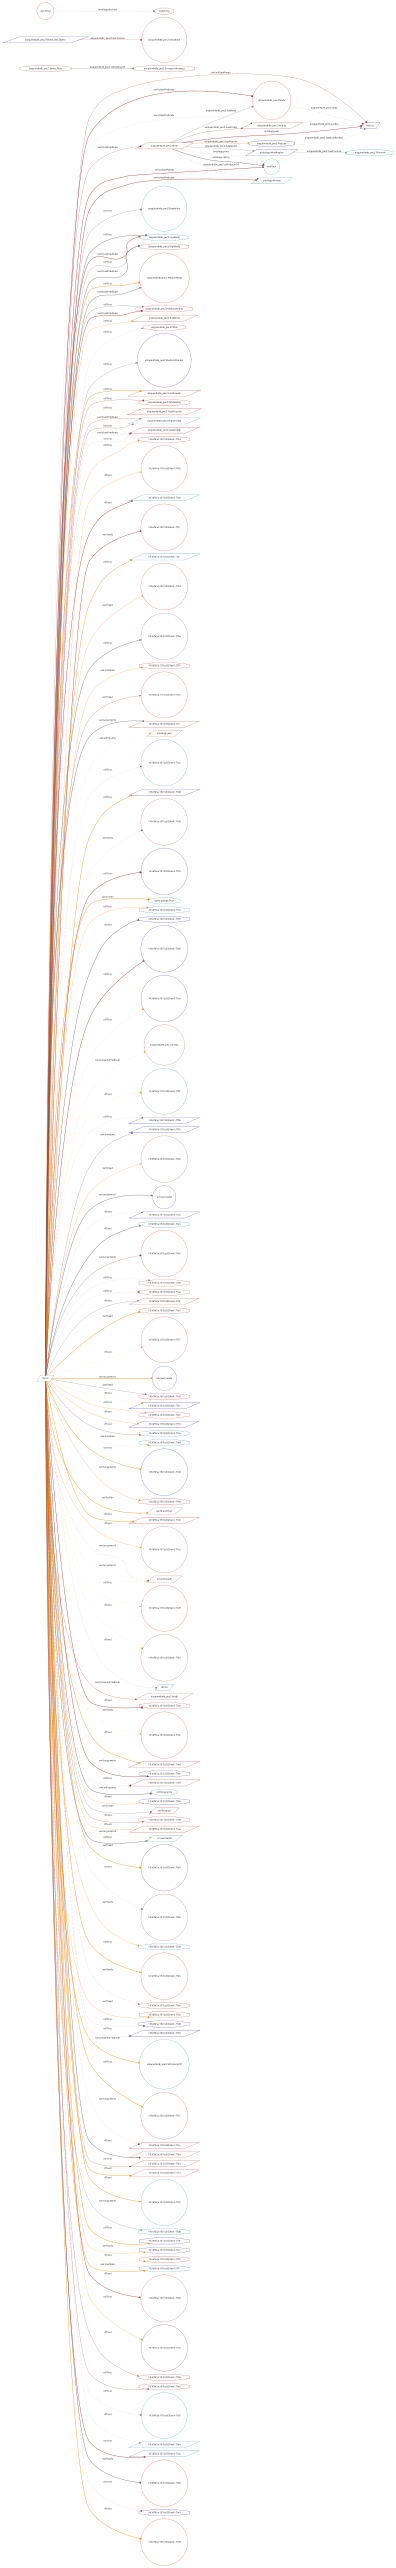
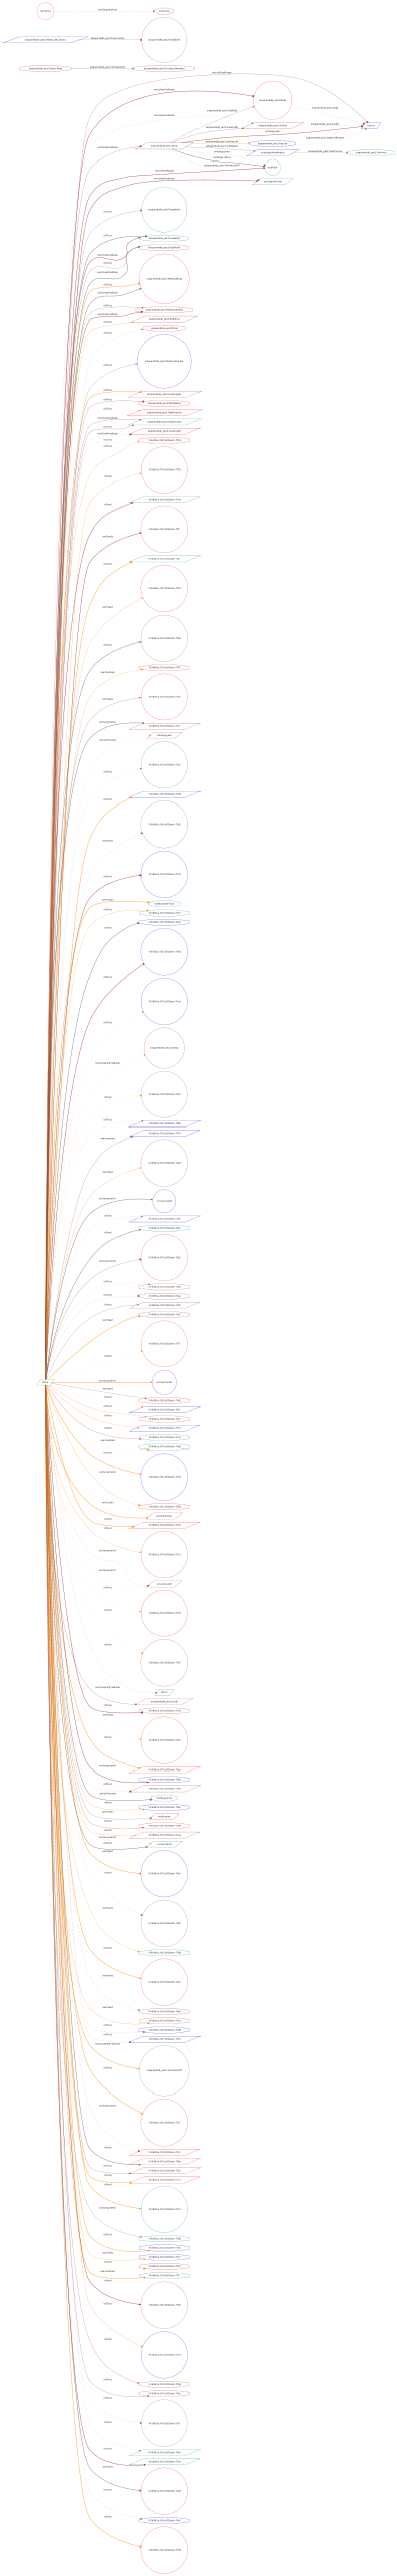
  digraph {
    fontname=Ubuntu
    rankdir=LR
    node [color=red fontname=Ubuntu shape=octagon]
    edge [arrowhead=dot color=darkorange fontname=Ubuntu style=bold]
    "aizquierdode_pec2:Acidity" [color=brown shape=parallelogram]
    "xsd:int" [color=blue shape=parallelogram]
    "aizquierdode_pec2:Wine" [color=brown shape=parallelogram]
    "ontology:Winery" [color=teal shape=parallelogram]
    "aizquierdode_pec2:Body" [shape=circle]
    "aizquierdode_pec2:Popular" [color=blue]
    "ontology:WineRegion" [color=blue shape=parallelogram]
    "xsd:float" [color=teal shape=circle]
    "aizquierdode_pec2:Province" [color=teal]
    "aizquierdode_pec2:Santa_Rosa" [color=brown]
    "aizquierdode_pec2:Enrique_Mendoza" [color=brown]
    NULL [color=teal shape=parallelogram]
    "aizquierdode_pec2:RoseWine" [color=teal shape=circle]
    "aizquierdode_pec2:LowBody" [color=teal]
    "aizquierdode_pec2:HighBody" [color=brown]
    "aizquierdode_pec2:MediumBody" [shape=circle]
    "aizquierdode_pec2:MediumAcidity"
    "aizquierdode_pec2:RedWine" [color=brown shape=parallelogram]
    "aizquierdode_pec2:Other"
    "aizquierdode_pec2:MediumPopular" [color=blue shape=circle]
    "aizquierdode_pec2:LowPopular" [color=brown shape=parallelogram]
    "aizquierdode_pec2:WhiteWine"
    "aizquierdode_pec2:HighPopular" [shape=parallelogram]
    "aizquierdode_pec2:HighAcidity" [color=teal shape=parallelogram]
    "aizquierdode_pec2:LowAcidity" [shape=parallelogram]
    "-1436f65a:187cd320ec4:-7fb3"
    "-1436f65a:187cd320ec4:-7ff8" [shape=circle]
    "-1436f65a:187cd320ec4:-7fea" [color=teal shape=parallelogram]
    "-1436f65a:187cd320ec4:-7fb1" [shape=circle]
    "-1436f65a:187cd320ec4:-7fa1" [color=teal shape=parallelogram]
    "-1436f65a:187cd320ec4:-7fb4" [shape=circle]
    "-1436f65a:187cd320ec4:-7fbe" [color=brown shape=circle]
    "-1436f65a:187cd320ec4:-7ff5"
    "-1436f65a:187cd320ec4:-7fbf" [shape=circle]
    "-1436f65a:187cd320ec4:-7fc1" [color=brown shape=parallelogram]
    "ontology:year" [color=brown shape=parallelogram]
    "-1436f65a:187cd320ec4:-7fac" [color=teal shape=circle]
    "-1436f65a:187cd320ec4:-7fd6" [color=blue shape=parallelogram]
    "-1436f65a:187cd320ec4:-7fd2" [color=brown shape=circle]
    "-1436f65a:187cd320ec4:-7fc9" [color=blue shape=circle]
    "swrlb:greaterThan" [color=teal]
    "-1436f65a:187cd320ec4:-7fc2" [color=teal]
    "-1436f65a:187cd320ec4:-7fd7" [color=blue]
    "-1436f65a:187cd320ec4:-7fb0" [color=blue shape=circle]
    "-1436f65a:187cd320ec4:-7fcd" [color=blue shape=circle]
    "aizquierdode_pec2:acidity" [color=brown shape=circle]
    "-1436f65a:187cd320ec4:-7fef" [color=teal shape=circle]
    "-1436f65a:187cd320ec4:-7fbb" [color=blue shape=parallelogram]
    "-1436f65a:187cd320ec4:-7ff9" [color=blue shape=parallelogram]
    "-1436f65a:187cd320ec4:-7fe0" [color=brown shape=circle]
    "urn:swrl:var#t" [color=blue shape=circle]
    "-1436f65a:187cd320ec4:-7fec" [color=blue shape=parallelogram]
    "-1436f65a:187cd320ec4:-7fe4" [color=teal]
    "-1436f65a:187cd320ec4:-7fe2" [shape=circle]
    "-1436f65a:187cd320ec4:-7fa8" [color=brown]
    "-1436f65a:187cd320ec4:-7fae" [color=brown]
    "-1436f65a:187cd320ec4:-7faf" [color=brown shape=parallelogram]
    "-1436f65a:187cd320ec4:-7fa2" [color=brown]
    "-1436f65a:187cd320ec4:-7ff7" [shape=circle]
    "urn:swrl:var#w" [color=blue shape=circle]
    "-1436f65a:187cd320ec4:-7fd5"
    "-1436f65a:187cd320ec4:-7fe1" [color=blue shape=parallelogram]
    "-1436f65a:187cd320ec4:-7fe7"
    "-1436f65a:187cd320ec4:-7ff4" [color=blue shape=parallelogram]
    "-1436f65a:187cd320ec4:-7fce" [color=teal]
    "-1436f65a:187cd320ec4:-7fed" [color=teal]
    "-1436f65a:187cd320ec4:-7fd4" [color=blue shape=circle]
    "-1436f65a:187cd320ec4:-7fb8"
    "swrlb:lessThan" [color=brown shape=parallelogram]
    "-1436f65a:187cd320ec4:-7fcb" [shape=parallelogram]
    "-1436f65a:187cd320ec4:-7fc3" [color=brown shape=circle]
    "urn:swrl:var#i" [color=brown shape=parallelogram]
    "-1436f65a:187cd320ec4:-7fdf" [shape=circle]
    "-1436f65a:187cd320ec4:-7fb7" [color=brown shape=circle]
    "rdf:nil" [color=teal shape=parallelogram]
    "aizquierdode_pec2:body" [color=brown shape=parallelogram]
    "-1436f65a:187cd320ec4:-7fc0"
    "-1436f65a:187cd320ec4:-7fbc" [shape=circle]
    "-1436f65a:187cd320ec4:-7fad" [shape=parallelogram]
    "-1436f65a:187cd320ec4:-7fab" [color=blue]
    "-1436f65a:187cd320ec4:-7fb9" [color=brown shape=parallelogram]
    "ontology:price" [color=teal]
    "-1436f65a:187cd320ec4:-7fe6" [color=blue]
    "swrlb:equal" [shape=parallelogram]
    "-1436f65a:187cd320ec4:-7fd0"
    "-1436f65a:187cd320ec4:-7faa" [color=brown shape=parallelogram]
    "urn:swrl:var#s" [color=teal shape=parallelogram]
    "-1436f65a:187cd320ec4:-7fa9" [color=blue shape=circle]
    "-1436f65a:187cd320ec4:-7feb" [color=brown shape=circle]
    "-1436f65a:187cd320ec4:-7fdd" [color=teal]
    "-1436f65a:187cd320ec4:-7fe5" [shape=circle]
    "-1436f65a:187cd320ec4:-7fa6" [color=brown]
    "-1436f65a:187cd320ec4:-7fca" [color=brown]
    "-1436f65a:187cd320ec4:-7fd8" [color=blue]
    "-1436f65a:187cd320ec4:-7fb5" [color=blue shape=parallelogram]
    "aizquierdode_pec2:isProducerOf" [color=teal shape=circle]
    "-1436f65a:187cd320ec4:-7fd1" [shape=circle]
    "-1436f65a:187cd320ec4:-7fcc" [shape=parallelogram]
    n99 [label="-1436f65a:187cd220ec4:-7fba" shape=parallelogram]
    "-1436f65a:187cd320ec4:-7fa3" [color=brown shape=parallelogram]
    "-1436f65a:187cd320ec4:-7ff3" [shape=parallelogram]
    "-1436f65a:187cd320ec4:-7fc5" [color=teal shape=circle]
    "-1436f65a:187cd320ec4:-7fdb" [color=teal]
    "-1436f65a:187cd320ec4:-7fdc" [color=blue]
    "-1436f65a:187cd320ec4:-7fc7" [color=blue]
    "-1436f65a:187cd320ec4:-7ff0"
    "-1436f65a:187cd320ec4:-7ff1" [color=teal]
    "-1436f65a:187cd320ec4:-7fb6" [color=brown shape=circle]
    "-1436f65a:187cd320ec4:-7fc4" [color=blue shape=circle]
    "-1436f65a:187cd320ec4:-7fda" [color=brown]
    "-1436f65a:187cd320ec4:-7fa5" [color=brown]
    "-1436f65a:187cd320ec4:-7fcf" [color=teal shape=circle]
    "-1436f65a:187cd320ec4:-7fa4" [color=teal shape=parallelogram]
    "-1436f65a:187cd320ec4:-7fc6" [color=teal shape=parallelogram]
    "-1436f65a:187cd320ec4:-7fe8" [shape=circle]
    "-1436f65a:187cd320ec4:-7fe3" [color=blue]
    "-1436f65a:187cd320ec4:-7fd9" [shape=circle]
    "aizquierdode_pec2:Ribera_del_Duero" [color=blue shape=parallelogram]
    "aizquierdode_pec2:Valladolid" [color=brown shape=circle]
    "owl:Thing" [shape=circle]
    "xsd:string" [color=brown]
    "aizquierdode_pec2:Acidity" -> "xsd:int" [arrowhead=normal color=gray40 label="aizquierdode_pec2:acidity" style=dotted]
    "aizquierdode_pec2:Wine" -> "aizquierdode_pec2:Acidity" [arrowhead=normal color=brown label="aizquierdode_pec2:hasAcidity" style=solid]
    "aizquierdode_pec2:Wine" -> "xsd:int" [color=brown label="ontology:year"]
    "aizquierdode_pec2:Wine" -> "ontology:Winery" [color=brown label="aizquierdode_pec2:isProducerOf" style=dotted]
    "aizquierdode_pec2:Wine" -> "aizquierdode_pec2:Body" [arrowhead=normal color=gray40 label="aizquierdode_pec2:hasBody" style=solid]
    "aizquierdode_pec2:Wine" -> "aizquierdode_pec2:Popular" [label="aizquierdode_pec2:hasPopular" style=solid]
    "aizquierdode_pec2:Wine" -> "ontology:WineRegion" [arrowhead=normal color=gray40 label="aizquierdode_pec2:hasRegion" style=solid]
    "aizquierdode_pec2:Wine" -> "xsd:float" [arrowhead=normal color=gray40 label="ontology:rating"]
    "aizquierdode_pec2:Wine" -> "xsd:float" [color=brown label="ontology:price" style=dotted]
    "aizquierdode_pec2:Body" -> "xsd:int" [arrowhead=box color=brown label="aizquierdode_pec2:body" style=dotted]
    "aizquierdode_pec2:Popular" -> "xsd:int" [color=gray40 label="aizquierdode_pec2:hasNumReviews" style=dotted]
    "ontology:WineRegion" -> "aizquierdode_pec2:Province" [color=gray40 label="aizquierdode_pec2:hasProvince" style=solid]
    "aizquierdode_pec2:Santa_Rosa" -> "aizquierdode_pec2:Enrique_Mendoza" [color=gray40 label="aizquierdode_pec2:isProducerOf" style=solid]
    NULL -> "aizquierdode_pec2:Acidity" [color=gray40 label="swrl:classPredicate" style=dotted]
    NULL -> "xsd:int" [arrowhead=box color=brown label="owl:onDataRange" style=solid]
    NULL -> "aizquierdode_pec2:Wine" [arrowhead=box color=brown label="swrl:classPredicate" style=solid]
    NULL -> "ontology:Winery" [color=brown label="swrl:classPredicate"]
    NULL -> "aizquierdode_pec2:Body" [arrowhead=box color=brown label="swrl:classPredicate"]
    NULL -> "xsd:float" [color=brown label="owl:onDataRange"]
    NULL -> "aizquierdode_pec2:RoseWine" [arrowhead=box color=gray40 label="rdf:first" style=solid]
    NULL -> "aizquierdode_pec2:LowBody" [arrowhead=normal color=brown label="swrl:classPredicate"]
    NULL -> "aizquierdode_pec2:LowBody" [arrowhead=box color=gray40 label="rdf:first"]
    NULL -> "aizquierdode_pec2:HighBody" [arrowhead=normal color=gray40 label="swrl:classPredicate"]
    NULL -> "aizquierdode_pec2:HighBody" [arrowhead=normal color=gray40 label="rdf:first" style=solid]
    NULL -> "aizquierdode_pec2:MediumBody" [arrowhead=normal color=gray40 label="swrl:classPredicate"]
    NULL -> "aizquierdode_pec2:MediumBody" [arrowhead=box label="rdf:first"]
    NULL -> "aizquierdode_pec2:MediumAcidity" [arrowhead=box color=brown label="swrl:classPredicate"]
    NULL -> "aizquierdode_pec2:MediumAcidity" [color=gray40 label="rdf:first" style=solid]
    NULL -> "aizquierdode_pec2:RedWine" [arrowhead=normal label="rdf:first" style=solid]
    NULL -> "aizquierdode_pec2:Other" [arrowhead=normal color=gray40 label="rdf:first" style=dotted]
    NULL -> "aizquierdode_pec2:MediumPopular" [arrowhead=normal color=gray40 label="rdf:first" style=solid]
    NULL -> "aizquierdode_pec2:LowPopular" [arrowhead=box label="rdf:first"]
    NULL -> "aizquierdode_pec2:WhiteWine" [arrowhead=box color=brown label="rdf:first" style=solid]
    NULL -> "aizquierdode_pec2:HighPopular" [arrowhead=normal label="rdf:first" style=dotted]
    NULL -> "aizquierdode_pec2:HighAcidity" [arrowhead=normal color=brown label="rdf:first" style=solid]
    NULL -> "aizquierdode_pec2:HighAcidity" [arrowhead=normal color=brown label="swrl:classPredicate" style=solid]
    NULL -> "aizquierdode_pec2:LowAcidity" [arrowhead=normal color=gray40 label="rdf:first" style=dotted]
    NULL -> "aizquierdode_pec2:LowAcidity" [arrowhead=box color=gray40 label="swrl:classPredicate" style=dotted]
    NULL -> "-1436f65a:187cd320ec4:-7fb3" [label="rdf:first" style=solid]
    NULL -> "-1436f65a:187cd320ec4:-7ff8" [arrowhead=normal label="rdf:rest" style=solid]
    NULL -> "-1436f65a:187cd320ec4:-7fea" [color=brown label="rdf:rest"]
    NULL -> "-1436f65a:187cd320ec4:-7fb1" [color=brown label="swrl:body"]
    NULL -> "-1436f65a:187cd320ec4:-7fa1" [arrowhead=box label="rdf:first"]
    NULL -> "-1436f65a:187cd320ec4:-7fb4" [label="swrl:head" style=solid]
    NULL -> "-1436f65a:187cd320ec4:-7fbe" [arrowhead=normal color=gray40 label="rdf:first"]
    NULL -> "-1436f65a:187cd320ec4:-7ff5" [arrowhead=box label="owl:members" style=solid]
    NULL -> "-1436f65a:187cd320ec4:-7fbf" [arrowhead=normal color=brown label="swrl:head" style=solid]
    NULL -> "-1436f65a:187cd320ec4:-7fc1" [color=gray40 label="swrl:arguments"]
    NULL -> "ontology:year" [label="owl:onProperty" style=dotted]
    NULL -> "-1436f65a:187cd320ec4:-7fac" [color=gray40 label="rdf:first" style=dotted]
    NULL -> "-1436f65a:187cd320ec4:-7fd6" [label="rdf:first"]
    NULL -> "-1436f65a:187cd320ec4:-7fd2" [arrowhead=box color=gray40 label="swrl:body" style=dotted]
    NULL -> "-1436f65a:187cd320ec4:-7fc9" [arrowhead=box color=brown label="rdf:first"]
    NULL -> "swrlb:greaterThan" [arrowhead=box label="swrl:builtin"]
    NULL -> "-1436f65a:187cd320ec4:-7fc2" [arrowhead=box label="rdf:first" style=solid]
    NULL -> "-1436f65a:187cd320ec4:-7fd7" [arrowhead=box color=gray40 label="rdf:rest"]
    NULL -> "-1436f65a:187cd320ec4:-7fb0" [color=brown label="rdf:first"]
    NULL -> "-1436f65a:187cd320ec4:-7fcd" [arrowhead=box label="rdf:first" style=dotted]
    NULL -> "aizquierdode_pec2:acidity" [label="swrl:propertyPredicate" style=dotted]
    NULL -> "-1436f65a:187cd320ec4:-7fef" [arrowhead=box label="rdf:rest" style=dotted]
    NULL -> "-1436f65a:187cd320ec4:-7fbb" [color=gray40 label="rdf:first" style=dotted]
    NULL -> "-1436f65a:187cd320ec4:-7ff9" [arrowhead=box color=brown label="owl:members" style=solid]
    NULL -> "-1436f65a:187cd320ec4:-7fe0" [arrowhead=normal label="swrl:head" style=solid]
    NULL -> "urn:swrl:var#t" [arrowhead=normal color=gray40 label="swrl:argument1"]
    NULL -> "-1436f65a:187cd320ec4:-7fec" [color=gray40 label="rdf:rest" style=dotted]
    NULL -> "-1436f65a:187cd320ec4:-7fe4" [color=gray40 label="rdf:rest"]
    NULL -> "-1436f65a:187cd320ec4:-7fe2" [arrowhead=box color=brown label="swrl:arguments" style=solid]
    NULL -> "-1436f65a:187cd320ec4:-7fa8" [arrowhead=normal color=gray40 label="rdf:first" style=dotted]
    NULL -> "-1436f65a:187cd320ec4:-7fae" [arrowhead=box color=brown label="rdf:first" style=dotted]
    NULL -> "-1436f65a:187cd320ec4:-7faf" [arrowhead=normal color=gray40 label="rdf:rest" style=solid]
    NULL -> "-1436f65a:187cd320ec4:-7fa2" [arrowhead=box label="swrl:head"]
    NULL -> "-1436f65a:187cd320ec4:-7ff7" [label="rdf:rest" style=dotted]
    NULL -> "urn:swrl:var#w" [label="swrl:argument1"]
    NULL -> "-1436f65a:187cd320ec4:-7fd5" [color=gray40 label="swrl:head" style=solid]
    NULL -> "-1436f65a:187cd320ec4:-7fe1" [arrowhead=box label="rdf:rest" style=dotted]
    NULL -> "-1436f65a:187cd320ec4:-7fe7" [label="rdf:first" style=solid]
    NULL -> "-1436f65a:187cd320ec4:-7ff4" [arrowhead=box label="rdf:rest" style=solid]
    NULL -> "-1436f65a:187cd320ec4:-7fce" [arrowhead=normal color=brown label="rdf:rest" style=solid]
    NULL -> "-1436f65a:187cd320ec4:-7fed" [arrowhead=box label="owl:members" style=dotted]
    NULL -> "-1436f65a:187cd320ec4:-7fd4" [label="rdf:first"]
    NULL -> "-1436f65a:187cd320ec4:-7fb8" [arrowhead=box label="swrl:arguments" style=solid]
    NULL -> "swrlb:lessThan" [label="swrl:builtin"]
    NULL -> "-1436f65a:187cd320ec4:-7fcb" [arrowhead=box label="rdf:rest"]
    NULL -> "-1436f65a:187cd320ec4:-7fc3" [label="rdf:rest" style=solid]
    NULL -> "urn:swrl:var#i" [arrowhead=normal label="swrl:argument1" style=dotted]
    NULL -> "urn:swrl:var#i" [color=brown label="swrl:argument2" style=dotted]
    NULL -> "-1436f65a:187cd320ec4:-7fdf" [arrowhead=normal label="rdf:first" style=dotted]
    NULL -> "-1436f65a:187cd320ec4:-7fb7" [arrowhead=box label="rdf:rest" style=dotted]
    NULL -> "rdf:nil" [color=brown label="rdf:rest" style=dotted]
    NULL -> "aizquierdode_pec2:body" [arrowhead=normal color=brown label="swrl:propertyPredicate" style=solid]
    NULL -> "-1436f65a:187cd320ec4:-7fc0" [arrowhead=box color=brown label="rdf:rest"]
    NULL -> "-1436f65a:187cd320ec4:-7fbc" [label="swrl:body" style=dotted]
    NULL -> "-1436f65a:187cd320ec4:-7fad" [arrowhead=normal label="rdf:rest"]
    NULL -> "-1436f65a:187cd320ec4:-7fab" [arrowhead=normal color=brown label="swrl:arguments"]
    NULL -> "-1436f65a:187cd320ec4:-7fb9" [arrowhead=box color=brown label="rdf:first" style=dotted]
    NULL -> "ontology:price" [arrowhead=box color=gray40 label="owl:onProperty"]
    NULL -> "-1436f65a:187cd320ec4:-7fe6" [label="rdf:rest" style=solid]
    NULL -> "swrlb:equal" [arrowhead=box color=gray40 label="swrl:builtin" style=solid]
    NULL -> "-1436f65a:187cd320ec4:-7fd0" [arrowhead=normal color=brown label="rdf:rest" style=solid]
    NULL -> "-1436f65a:187cd320ec4:-7faa" [arrowhead=normal label="rdf:rest" style=solid]
    NULL -> "urn:swrl:var#s" [arrowhead=normal color=gray40 label="rdf:first"]
    NULL -> "urn:swrl:var#s" [arrowhead=normal label="swrl:argument2" style=dotted]
    NULL -> "-1436f65a:187cd320ec4:-7fa9" [arrowhead=box label="swrl:head"]
    NULL -> "-1436f65a:187cd320ec4:-7feb" [arrowhead=box color=gray40 label="rdf:rest" style=dotted]
    NULL -> "-1436f65a:187cd320ec4:-7fdd" [label="swrl:body" style=solid]
    NULL -> "-1436f65a:187cd320ec4:-7fe5" [arrowhead=normal label="rdf:first"]
    NULL -> "-1436f65a:187cd320ec4:-7fa6" [arrowhead=normal color=brown label="swrl:body" style=dotted]
    NULL -> "-1436f65a:187cd320ec4:-7fca" [arrowhead=box label="swrl:head" style=solid]
    NULL -> "-1436f65a:187cd320ec4:-7fd8" [arrowhead=box color=brown label="rdf:first" style=dotted]
    NULL -> "-1436f65a:187cd320ec4:-7fb5" [color=brown label="rdf:first" style=dotted]
-   NULL -> "aizquierdode_pec2:isProducerOf" [label="swrl:propertyPredicate"]
+   NULL -> "aizquierdode_pec2:isProducerOf" [arrowhead=normal label="swrl:propertyPredicate"]
    NULL -> "-1436f65a:187cd320ec4:-7fd1" [label="rdf:first"]
    NULL -> "-1436f65a:187cd320ec4:-7fcc" [arrowhead=box color=brown label="swrl:arguments" style=dotted]
    NULL -> n99 [color=gray40 label="rdf:rest"]
    NULL -> "-1436f65a:187cd320ec4:-7fa3" [arrowhead=normal color=brown label="rdf:first" style=solid]
    NULL -> "-1436f65a:187cd320ec4:-7ff3" [label="rdf:rest"]
    NULL -> "-1436f65a:187cd320ec4:-7fc5" [arrowhead=normal label="rdf:rest"]
    NULL -> "-1436f65a:187cd320ec4:-7fdb" [arrowhead=normal color=gray40 label="swrl:arguments" style=solid]
    NULL -> "-1436f65a:187cd320ec4:-7fdc" [label="rdf:first"]
    NULL -> "-1436f65a:187cd320ec4:-7fc7" [label="swrl:body" style=solid]
    NULL -> "-1436f65a:187cd320ec4:-7ff0" [arrowhead=box label="rdf:rest" style=dotted]
    NULL -> "-1436f65a:187cd320ec4:-7ff1" [label="owl:members"]
    NULL -> "-1436f65a:187cd320ec4:-7fb6" [arrowhead=normal color=brown label="rdf:rest"]
    NULL -> "-1436f65a:187cd320ec4:-7fc4" [arrowhead=box label="rdf:first" style=solid]
    NULL -> "-1436f65a:187cd320ec4:-7fda" [arrowhead=normal color=brown label="rdf:rest" style=solid]
    NULL -> "-1436f65a:187cd320ec4:-7fa5" [color=brown label="rdf:first" style=solid]
    NULL -> "-1436f65a:187cd320ec4:-7fcf" [arrowhead=box color=gray40 label="rdf:first" style=dotted]
    NULL -> "-1436f65a:187cd320ec4:-7fa4" [arrowhead=normal color=gray40 label="rdf:rest" style=dotted]
    NULL -> "-1436f65a:187cd320ec4:-7fc6" [color=brown label="rdf:first"]
    NULL -> "-1436f65a:187cd320ec4:-7fe8" [arrowhead=box color=gray40 label="swrl:body"]
    NULL -> "-1436f65a:187cd320ec4:-7fe3" [color=brown label="rdf:first" style=dotted]
    NULL -> "-1436f65a:187cd320ec4:-7fd9" [arrowhead=box label="rdf:rest"]
    "aizquierdode_pec2:Ribera_del_Duero" -> "aizquierdode_pec2:Valladolid" [arrowhead=box color=brown label="aizquierdode_pec2:hasProvince" style=solid]
    "owl:Thing" -> "xsd:string" [arrowhead=normal color=brown label="ontology:abstract" style=dotted]
  }
